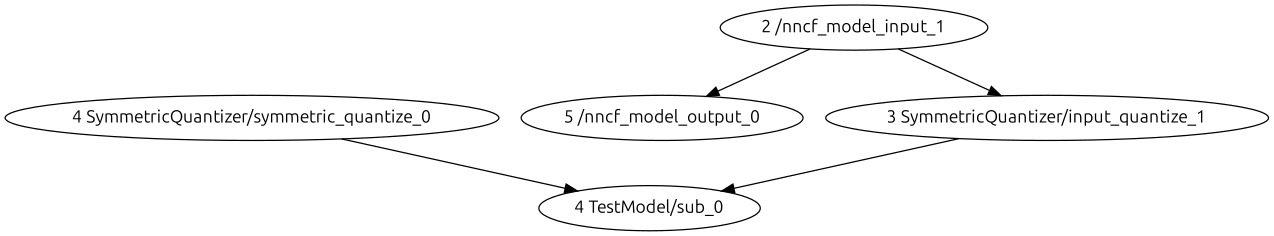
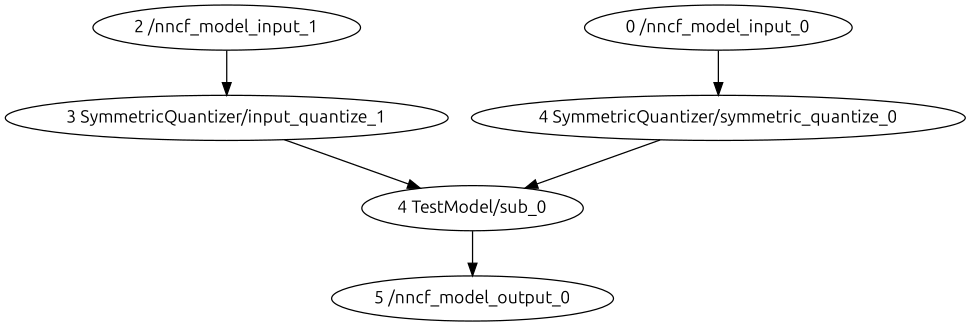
  strict digraph {
    fontname=Ubuntu
    node [fontname=Ubuntu type=symmetric_quantize]
    edge [fontname=Ubuntu]
    n1 [label="4 SymmetricQuantizer/symmetric_quantize_0"]
+   "0 /nncf_model_input_0" [type=nncf_model_input]
    "4 TestModel/sub_0" [type=sub]
    "5 /nncf_model_output_0" [type=nncf_model_output]
    n5 [label="3 SymmetricQuantizer/input_quantize_1"]
    "2 /nncf_model_input_1" [type=nncf_model_input]
    n1 -> "4 TestModel/sub_0"
-   "2 /nncf_model_input_1" -> "5 /nncf_model_output_0"
+   "0 /nncf_model_input_0" -> n1
+   "4 TestModel/sub_0" -> "5 /nncf_model_output_0"
    n5 -> "4 TestModel/sub_0"
    "2 /nncf_model_input_1" -> n5
  }
